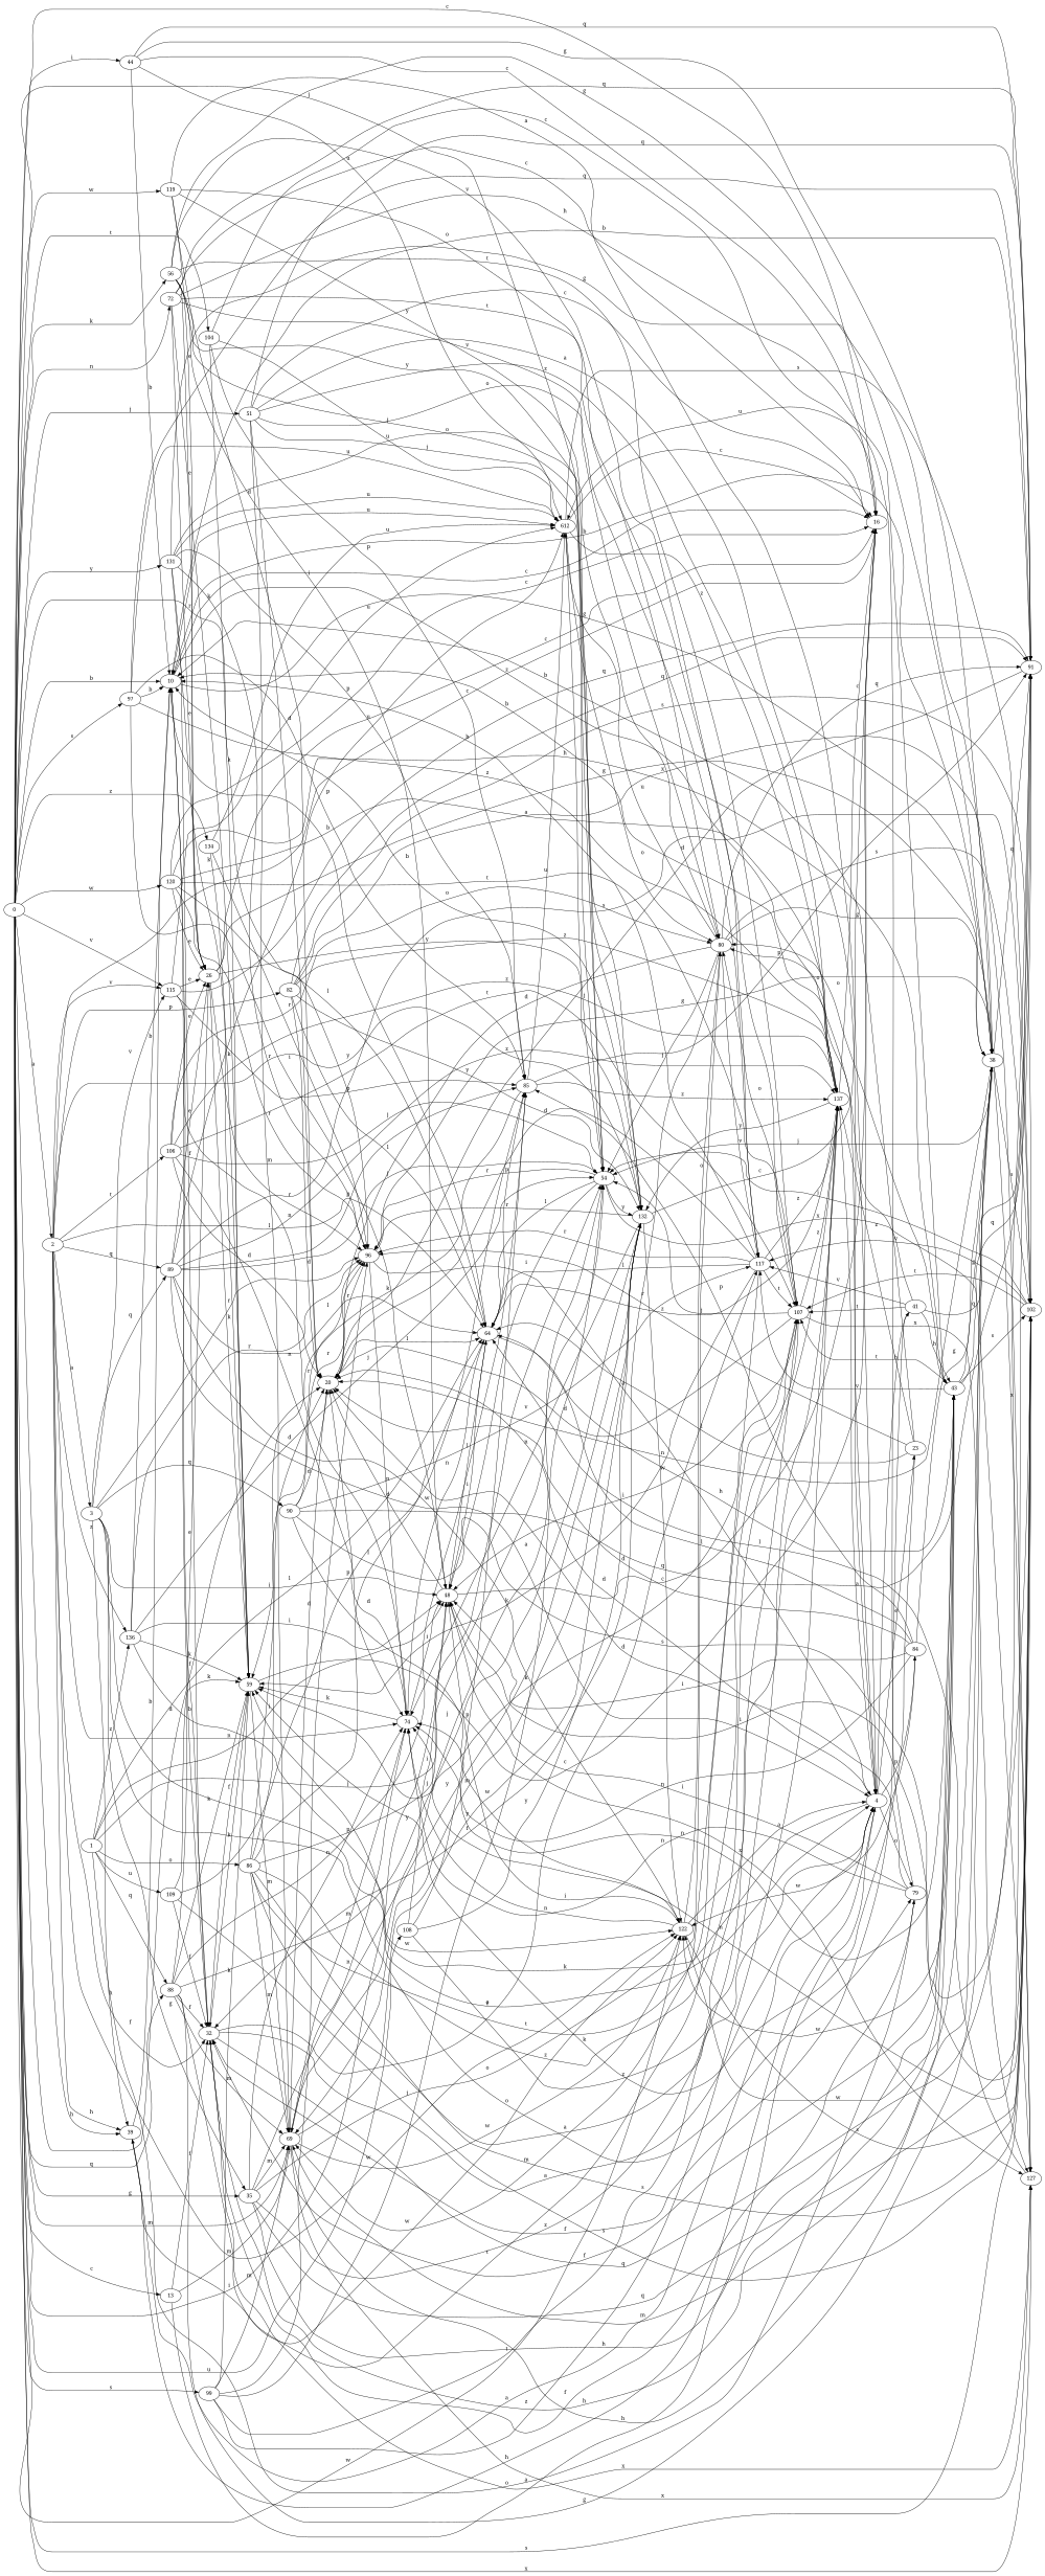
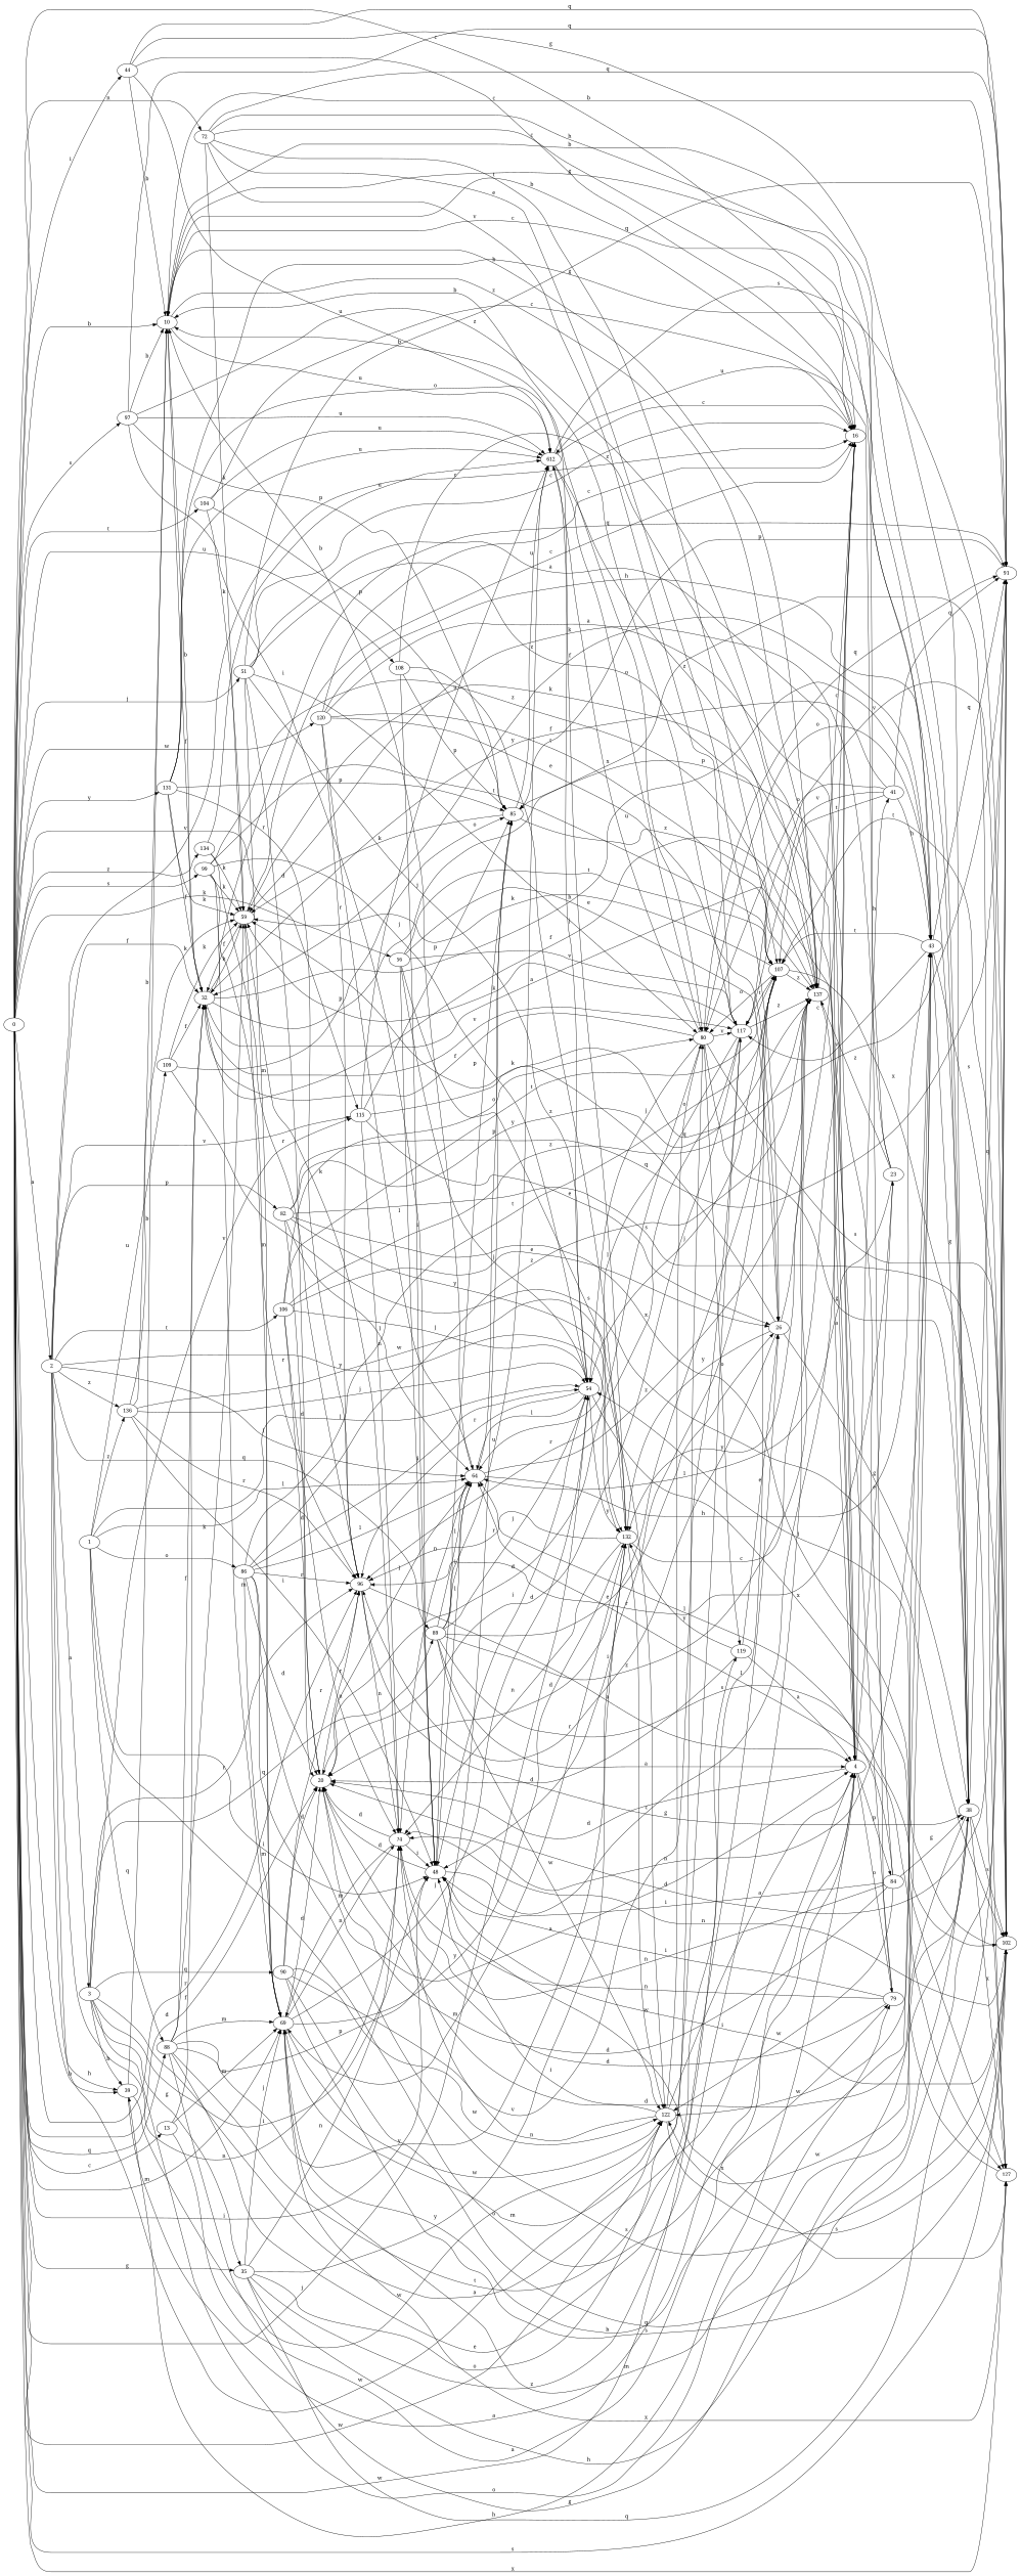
  strict digraph {
    fontname="Noto Serif"
    rankdir=LR
    node [fontname="Noto Serif"]
    edge [fontname="Noto Serif"]
    0
    2
    10
    13
    16
    20
    35
    39
    44
    48
    51
    54
    56
    69
    72
    88
    96
    97
    99
    102
    104
    108
    115
    119
    120
    122
    127
    131
    134
    64
    136
    3
    32
    74
    82
    89
    106
    132
    38
    n40 [label=612]
    137
    4
    43
    91
    80
    26
    117
    107
    59
    85
    1
    n52 [label=86]
    79
    109
    90
    23
    41
    84
    0 -> 2 [label=a]
    0 -> 10 [label=b]
    0 -> 13 [label=c]
    0 -> 16 [label=c]
    0 -> 20 [label=d]
    0 -> 35 [label=g]
    0 -> 39 [label=h]
    0 -> 44 [label=i]
    0 -> 48 [label=i]
    0 -> 51 [label=j]
    0 -> 54 [label=j]
    0 -> 56 [label=k]
    0 -> 69 [label=m]
    0 -> 72 [label=n]
    0 -> 88 [label=q]
    0 -> 96 [label=r]
    0 -> 97 [label=s]
    0 -> 99 [label=s]
    0 -> 102 [label=s]
    0 -> 104 [label=t]
    0 -> 108 [label=u]
    0 -> 115 [label=v]
    0 -> 119 [label=w]
    0 -> 120 [label=w]
    0 -> 122 [label=w]
    0 -> 127 [label=x]
    0 -> 131 [label=y]
    0 -> 134 [label=z]
    2 -> 16 [label=c]
    2 -> 39 [label=h]
    2 -> 115 [label=v]
    2 -> 122 [label=w]
    2 -> 64 [label=l]
    2 -> 136 [label=z]
    2 -> 3 [label=a]
    2 -> 32 [label=f]
    2 -> 74 [label=n]
    2 -> 82 [label=p]
    2 -> 89 [label=q]
    2 -> 106 [label=t]
    2 -> 132 [label=y]
    10 -> 16 [label=c]
    10 -> 32 [label=f]
    10 -> 38 [label=g]
    10 -> n40 [label=u]
    10 -> 137 [label=z]
    13 -> 69 [label=m]
    13 -> 32 [label=f]
    13 -> 4 [label=a]
    20 -> 96 [label=r]
    20 -> 64 [label=l]
-   35 -> 69 [label=m]
+   35 -> 69 [label=j]
    35 -> 74 [label=n]
    35 -> 132 [label=y]
    35 -> 137 [label=z]
    35 -> 43 [label=h]
    35 -> 91 [label=q]
    35 -> 80 [label=o]
    39 -> 10 [label=b]
    39 -> 122 [label=w]
    39 -> 4 [label=a]
    44 -> 10 [label=b]
    44 -> 16 [label=c]
    44 -> 38 [label=g]
    44 -> n40 [label=u]
    44 -> 91 [label=q]
    48 -> 16 [label=c]
    48 -> 20 [label=d]
    48 -> 127 [label=x]
    48 -> 64 [label=l]
    51 -> 16 [label=c]
    51 -> 20 [label=d]
    51 -> 54 [label=j]
    51 -> 69 [label=m]
    51 -> 137 [label=z]
    51 -> 4 [label=a]
    51 -> 91 [label=q]
    51 -> 80 [label=o]
    54 -> 48 [label=i]
    54 -> 96 [label=r]
    54 -> 127 [label=x]
    54 -> 64 [label=l]
    54 -> 132 [label=y]
    56 -> 48 [label=i]
    56 -> 54 [label=j]
    56 -> 132 [label=y]
-   56 -> 38 [label=g]
    56 -> 26 [label=e]
    56 -> 117 [label=v]
    56 -> 107 [label=t]
    69 -> 20 [label=d]
    69 -> 54 [label=j]
    69 -> 122 [label=w]
    69 -> 127 [label=x]
    69 -> 74 [label=n]
    69 -> 132 [label=y]
    69 -> 43 [label=h]
    72 -> 16 [label=c]
    72 -> 43 [label=h]
    72 -> 91 [label=q]
    72 -> 26 [label=e]
    72 -> 117 [label=v]
    72 -> 107 [label=t]
    72 -> 59 [label=k]
    88 -> 69 [label=m]
    88 -> 32 [label=f]
    88 -> 132 [label=y]
    88 -> 38 [label=g]
    88 -> 26 [label=e]
    88 -> 107 [label=t]
    88 -> 59 [label=k]
    88 -> 85 [label=p]
    96 -> 74 [label=n]
    96 -> 38 [label=g]
    96 -> 4 [label=a]
    97 -> 10 [label=b]
    97 -> 48 [label=i]
    97 -> n40 [label=u]
    97 -> 137 [label=z]
    97 -> 91 [label=q]
    97 -> 85 [label=p]
    99 -> 54 [label=j]
    99 -> 69 [label=m]
    99 -> 96 [label=r]
    99 -> 137 [label=z]
    99 -> 107 [label=t]
    99 -> 59 [label=k]
    102 -> 48 [label=i]
    102 -> 54 [label=j]
    102 -> 74 [label=n]
    102 -> 117 [label=v]
    102 -> 107 [label=t]
    104 -> 16 [label=c]
    104 -> n40 [label=u]
    104 -> 59 [label=k]
    104 -> 85 [label=p]
    108 -> 48 [label=i]
    108 -> 132 [label=y]
    108 -> 137 [label=z]
    108 -> 85 [label=p]
    115 -> 74 [label=n]
    115 -> n40 [label=u]
    115 -> 91 [label=q]
    115 -> 26 [label=e]
    115 -> 85 [label=p]
    119 -> 20 [label=d]
    119 -> 132 [label=y]
    119 -> 4 [label=a]
-   119 -> 80 [label=o]
+   80 -> 119 [label=o]
    119 -> 26 [label=e]
    120 -> 16 [label=c]
    120 -> 96 [label=r]
    120 -> 64 [label=l]
    120 -> 4 [label=a]
    120 -> 43 [label=h]
    120 -> 26 [label=e]
    120 -> 107 [label=t]
    122 -> 48 [label=i]
    122 -> 102 [label=s]
    122 -> 74 [label=n]
    122 -> 4 [label=a]
    122 -> 80 [label=o]
    127 -> 64 [label=l]
    131 -> 96 [label=r]
    131 -> 32 [label=f]
    131 -> 38 [label=g]
    131 -> n40 [label=u]
    131 -> 80 [label=o]
    131 -> 59 [label=k]
    131 -> 85 [label=p]
    134 -> 96 [label=r]
    134 -> n40 [label=u]
    134 -> 59 [label=k]
    64 -> 10 [label=b]
    64 -> 48 [label=i]
    64 -> 74 [label=n]
    64 -> 137 [label=z]
    64 -> 43 [label=h]
    64 -> 85 [label=p]
    136 -> 10 [label=b]
    136 -> 48 [label=i]
    136 -> 54 [label=j]
    136 -> 96 [label=r]
    136 -> 122 [label=w]
    136 -> 59 [label=k]
    3 -> 35 [label=g]
    3 -> 39 [label=h]
    3 -> 48 [label=i]
    3 -> 96 [label=r]
    3 -> 115 [label=v]
    3 -> 89 [label=q]
    3 -> 4 [label=a]
    3 -> 79 [label=o]
    3 -> 90 [label=q]
    32 -> 10 [label=b]
    32 -> 127 [label=x]
    32 -> 4 [label=a]
    32 -> 43 [label=h]
    32 -> 91 [label=q]
    32 -> 117 [label=v]
    32 -> 59 [label=k]
    74 -> 20 [label=d]
    74 -> 48 [label=i]
    74 -> 69 [label=m]
    74 -> 59 [label=k]
    82 -> 20 [label=d]
    82 -> 102 [label=s]
    82 -> 127 [label=x]
    82 -> 64 [label=l]
    82 -> 132 [label=y]
    82 -> 137 [label=z]
    82 -> 91 [label=q]
    89 -> 54 [label=j]
    89 -> 102 [label=s]
    89 -> 122 [label=w]
    89 -> 64 [label=l]
    89 -> n40 [label=u]
    89 -> 137 [label=z]
    89 -> 4 [label=a]
    89 -> 26 [label=e]
    89 -> 85 [label=p]
    106 -> 20 [label=d]
    106 -> 54 [label=j]
    106 -> 74 [label=n]
    106 -> 137 [label=z]
    106 -> 80 [label=o]
    106 -> 26 [label=e]
    106 -> 107 [label=t]
    132 -> 10 [label=b]
    132 -> 16 [label=c]
    132 -> 69 [label=m]
    132 -> 96 [label=r]
    132 -> 122 [label=w]
    132 -> 74 [label=n]
    38 -> 10 [label=b]
-   38 -> 20 [label=n]
-   38 -> 54 [label=j]
+   38 -> 20 [label=d]
    38 -> 69 [label=m]
    38 -> 102 [label=s]
    38 -> 122 [label=w]
    38 -> 127 [label=x]
    38 -> 91 [label=q]
    n40 -> 16 [label=c]
    n40 -> 54 [label=j]
    n40 -> 102 [label=s]
    n40 -> 137 [label=z]
    n40 -> 80 [label=o]
    137 -> 10 [label=b]
    137 -> 16 [label=c]
    137 -> 132 [label=y]
    137 -> 4 [label=a]
    4 -> 20 [label=d]
    4 -> 39 [label=h]
    4 -> 59 [label=k]
    4 -> 79 [label=o]
    4 -> 23 [label=e]
    4 -> 41 [label=h]
    4 -> 84 [label=p]
    43 -> 102 [label=s]
    43 -> 122 [label=w]
    43 -> 32 [label=f]
    43 -> 74 [label=n]
    43 -> 38 [label=g]
    43 -> 91 [label=q]
    43 -> 80 [label=o]
    43 -> 117 [label=v]
    43 -> 107 [label=t]
    91 -> 10 [label=b]
    91 -> 20 [label=d]
-   85 -> 91 [label=p]
+   91 -> 85 [label=p]
    80 -> 20 [label=d]
    80 -> 54 [label=j]
    80 -> 102 [label=s]
    80 -> 32 [label=f]
    80 -> 38 [label=g]
    80 -> n40 [label=u]
    80 -> 91 [label=q]
    80 -> 117 [label=v]
    26 -> 16 [label=c]
    26 -> 96 [label=r]
    26 -> 132 [label=y]
    26 -> 38 [label=g]
    26 -> 59 [label=k]
    117 -> 10 [label=b]
    117 -> 20 [label=d]
    117 -> 69 [label=m]
    117 -> 96 [label=r]
    117 -> 64 [label=l]
    117 -> 137 [label=z]
    117 -> 107 [label=t]
    117 -> 59 [label=k]
    107 -> 20 [label=d]
    107 -> 48 [label=i]
    107 -> 54 [label=j]
    107 -> 127 [label=x]
    107 -> 137 [label=z]
    107 -> 80 [label=o]
    107 -> 59 [label=k]
    59 -> 16 [label=c]
    59 -> 69 [label=m]
    59 -> 32 [label=f]
    85 -> n40 [label=u]
    85 -> 137 [label=z]
    85 -> 59 [label=k]
    1 -> 48 [label=i]
    1 -> 54 [label=j]
    1 -> 88 [label=q]
    1 -> 64 [label=l]
    1 -> 136 [label=z]
    1 -> n52 [label=o]
    1 -> 79 [label=o]
    1 -> 109 [label=u]
    n52 -> 20 [label=d]
    n52 -> 54 [label=j]
    n52 -> 69 [label=m]
    n52 -> 96 [label=r]
    n52 -> 102 [label=s]
    n52 -> 64 [label=l]
    n52 -> 137 [label=z]
    n52 -> 4 [label=a]
    n52 -> 107 [label=t]
    79 -> 20 [label=d]
    79 -> 48 [label=i]
    79 -> 32 [label=f]
    79 -> 74 [label=n]
    79 -> n40 [label=u]
    109 -> 102 [label=s]
    109 -> 32 [label=f]
    109 -> 59 [label=k]
    109 -> 85 [label=p]
    90 -> 20 [label=d]
    90 -> 96 [label=r]
    90 -> 102 [label=s]
    90 -> 122 [label=w]
    90 -> 91 [label=q]
    90 -> 117 [label=v]
    23 -> 10 [label=b]
    23 -> 96 [label=r]
    23 -> 64 [label=l]
    23 -> 137 [label=z]
    23 -> 59 [label=k]
    41 -> 32 [label=f]
    41 -> 43 [label=h]
    41 -> 91 [label=q]
    41 -> 80 [label=o]
    41 -> 117 [label=v]
    41 -> 107 [label=t]
    84 -> 20 [label=d]
    84 -> 48 [label=i]
    84 -> 122 [label=w]
    84 -> 64 [label=l]
    84 -> 74 [label=n]
    84 -> 38 [label=g]
    84 -> 85 [label=p]
  }
